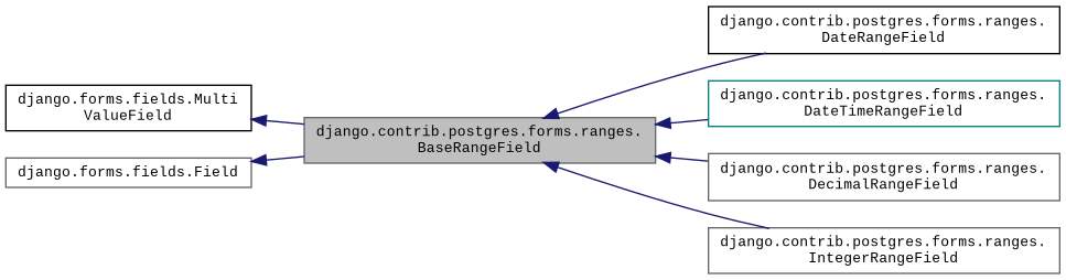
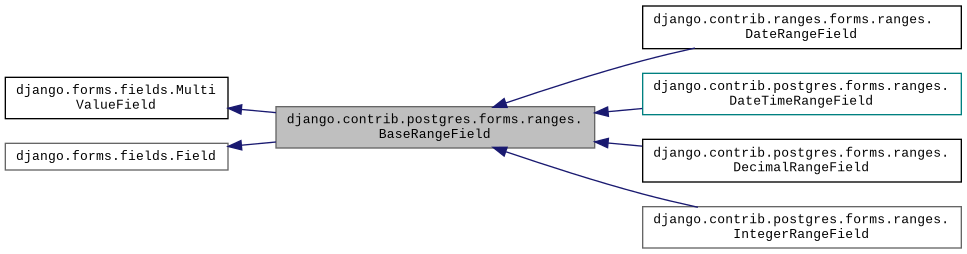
  digraph {
    fontname="Liberation Mono"
    rankdir=LR
    node [color=gray40 fillcolor=white fontname="Liberation Mono" fontsize=10 shape=record style=filled]
    edge [color=midnightblue dir=back fontname="Liberation Mono" fontsize=10 labelfontname=Helvetica labelfontsize=10 style=solid]
    n1 [fillcolor=grey75 fontcolor=black height=0.2 label="django.contrib.postgres.forms.ranges.\lBaseRangeField" width=0.4]
-   n2 [color=black height=0.2 label="django.contrib.postgres.forms.ranges.\lDateRangeField" width=0.4]
+   n2 [color=black height=0.2 label="django.contrib.ranges.forms.ranges.\lDateRangeField" width=0.4]
    n3 [color=teal height=0.2 label="django.contrib.postgres.forms.ranges.\lDateTimeRangeField" width=0.4]
-   n4 [height=0.2 label="django.contrib.postgres.forms.ranges.\lDecimalRangeField" width=0.4]
+   n4 [color=black height=0.2 label="django.contrib.postgres.forms.ranges.\lDecimalRangeField" width=0.4]
    n5 [height=0.2 label="django.contrib.postgres.forms.ranges.\lIntegerRangeField" width=0.4]
    n6 [color=black height=0.2 label="django.forms.fields.Multi\lValueField" width=0.4]
    n7 [height=0.2 label="django.forms.fields.Field" width=0.4]
    n1 -> n2
    n1 -> n3
    n1 -> n4
    n1 -> n5
    n6 -> n1
    n7 -> n1
  }
